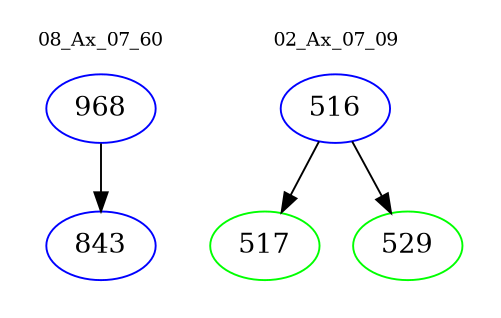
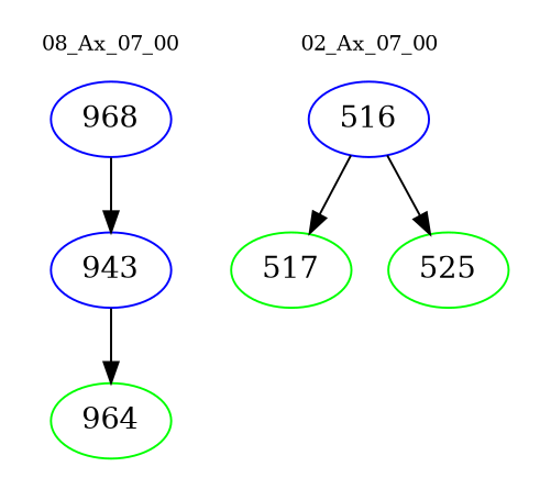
  digraph {
    node [color=blue]
    edge [color=black]
    n1 [label=968]
-   n2 [label=843]
+   n2 [label=943]
+   n3 [color=green label=964]
    n4 [color=green label=517]
    n5 [label=516]
-   n6 [color=green label=529]
+   n6 [color=green label=525]
    subgraph cluster_1 {
      color=white
      fontsize=10
-     label="08_Ax_07_60"
+     label="08_Ax_07_00"
      n1
      n2
+     n3
    }
    subgraph cluster_2 {
      color=white
      fontsize=10
-     label="02_Ax_07_09"
+     label="02_Ax_07_00"
      n4
      n5
      n6
    }
    n1 -> n2
+   n2 -> n3
    n5 -> n4
    n5 -> n6
  }
